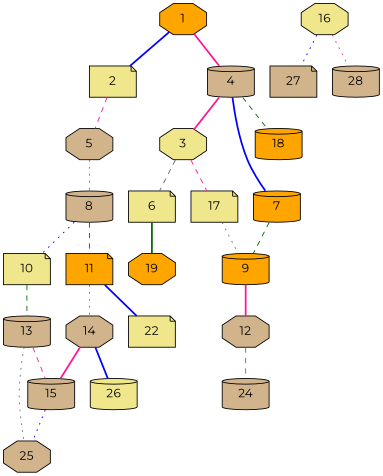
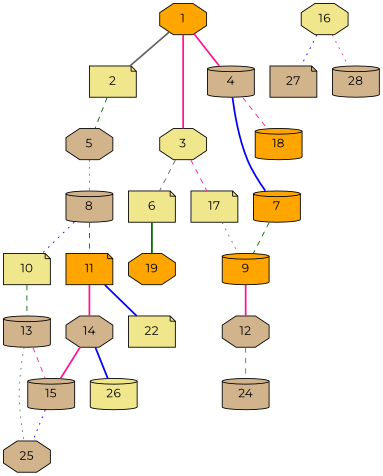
  graph {
    fontname=Montserrat
    node [chem=C fillcolor=tan fontname=Montserrat shape=cylinder style=filled]
    edge [color=deeppink fontname=Montserrat style=bold valence=1]
    1 [fillcolor=orange shape=octagon]
    2 [chem=N fillcolor=khaki shape=note]
    3 [fillcolor=khaki shape=octagon]
    4
    5 [chem=N shape=octagon]
    6 [fillcolor=khaki shape=note]
    17 [chem=H fillcolor=khaki shape=note]
    7 [fillcolor=orange]
    18 [chem=H fillcolor=orange]
    8
    19 [chem=H fillcolor=orange shape=octagon]
    9 [fillcolor=orange]
    10 [fillcolor=khaki shape=note]
    11 [fillcolor=orange shape=note]
    12 [chem=N shape=octagon]
    13
    14 [shape=octagon]
    22 [chem=H fillcolor=khaki shape=note]
    24 [chem=H]
    15
    25 [chem=H shape=octagon]
    26 [chem=H fillcolor=khaki]
    16 [chem=N fillcolor=khaki shape=octagon]
    27 [chem=H shape=note]
    28 [chem=H]
-   1 -- 2 [color=blue]
-   4 -- 3
+   1 -- 2 [color=gray40]
+   1 -- 3
    1 -- 4 [valence=2]
-   2 -- 5 [style=dashed valence=2]
+   2 -- 5 [color=darkgreen style=dashed valence=2]
    3 -- 6 [color=gray40 style=dashed valence=2]
    3 -- 17 [style=dashed]
    4 -- 7 [color=blue]
-   4 -- 18 [color=darkgreen style=dashed]
+   4 -- 18 [style=dashed]
    5 -- 8 [color=gray40 style=dotted]
    6 -- 19 [color=darkgreen]
    17 -- 9 [color=gray40 style=dotted]
    7 -- 9 [color=darkgreen style=dashed valence=2]
    8 -- 10 [color=blue style=dotted]
    8 -- 11 [color=darkgreen style=dashed valence=2]
    9 -- 12
    10 -- 13 [color=darkgreen style=dashed valence=2]
-   11 -- 14 [style=dotted]
+   11 -- 14
    11 -- 22 [color=blue]
    12 -- 24 [color=gray40 style=dashed]
    13 -- 15 [style=dashed]
    13 -- 25 [color=gray40 style=dotted]
    14 -- 15 [valence=2]
    14 -- 26 [color=blue]
    15 -- 25 [color=blue style=dotted]
    16 -- 27 [color=blue style=dotted]
    16 -- 28 [style=dotted]
  }
